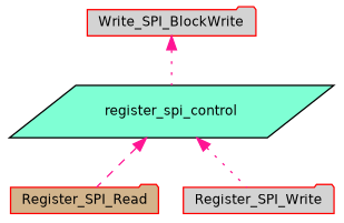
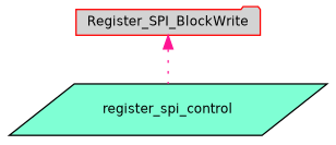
  digraph {
    rankdir=TB
    node [color=red fillcolor=lightgrey fontname=Helvetica fontsize=10 shape=folder style=filled]
    edge [color=deeppink dir=back fontname=Helvetica fontsize=10 labelfontname=Helvetica labelfontsize=10 style=dotted]
    n1 [color=black fillcolor=aquamarine fontcolor=black height=0.2 label=register_spi_control shape=parallelogram width=0.4]
-   n2 [fillcolor=tan height=0.2 label=Register_SPI_Read width=0.4]
-   n3 [height=0.2 label=Register_SPI_Write width=0.4]
-   n4 [height=0.2 label=Write_SPI_BlockWrite width=0.4]
-   n1 -> n2 [style=dashed]
-   n1 -> n3
+   n4 [height=0.2 label=Register_SPI_BlockWrite width=0.4]
    n4 -> n1
  }
